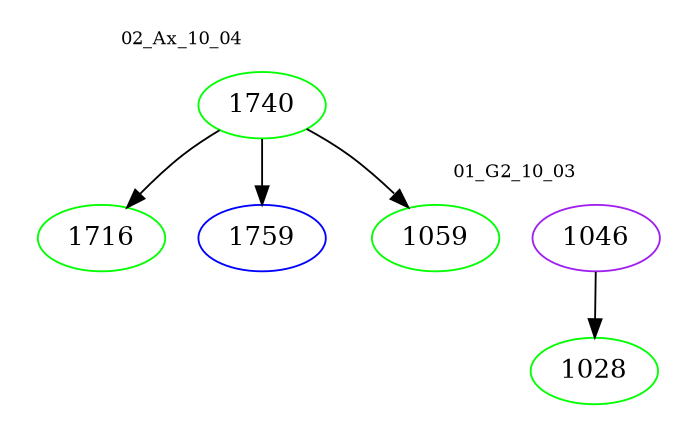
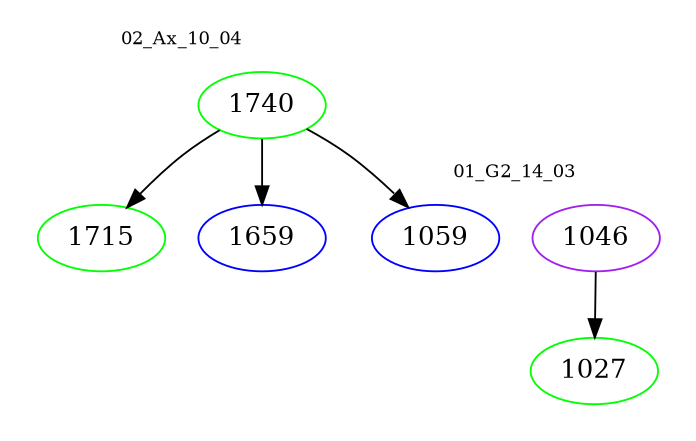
  digraph {
    node [color=green]
    edge [color=black]
    n1 [label=1740]
-   n2 [label=1716]
-   n3 [color=blue label=1759]
+   n2 [label=1715]
+   n3 [color=blue label=1659]
    n4 [color=purple label=1046]
-   n5 [label=1028]
-   n6 [label=1059]
+   n5 [label=1027]
+   n6 [color=blue label=1059]
    subgraph cluster_1 {
      color=white
      fontsize=10
      label="02_Ax_10_04"
      n1
      n2
      n3
    }
    subgraph cluster_2 {
      color=white
      fontsize=10
-     label="01_G2_10_03"
+     label="01_G2_14_03"
      n4
      n5
      n6
    }
    n1 -> n2
    n1 -> n3
    n1 -> n6
    n4 -> n5
  }
